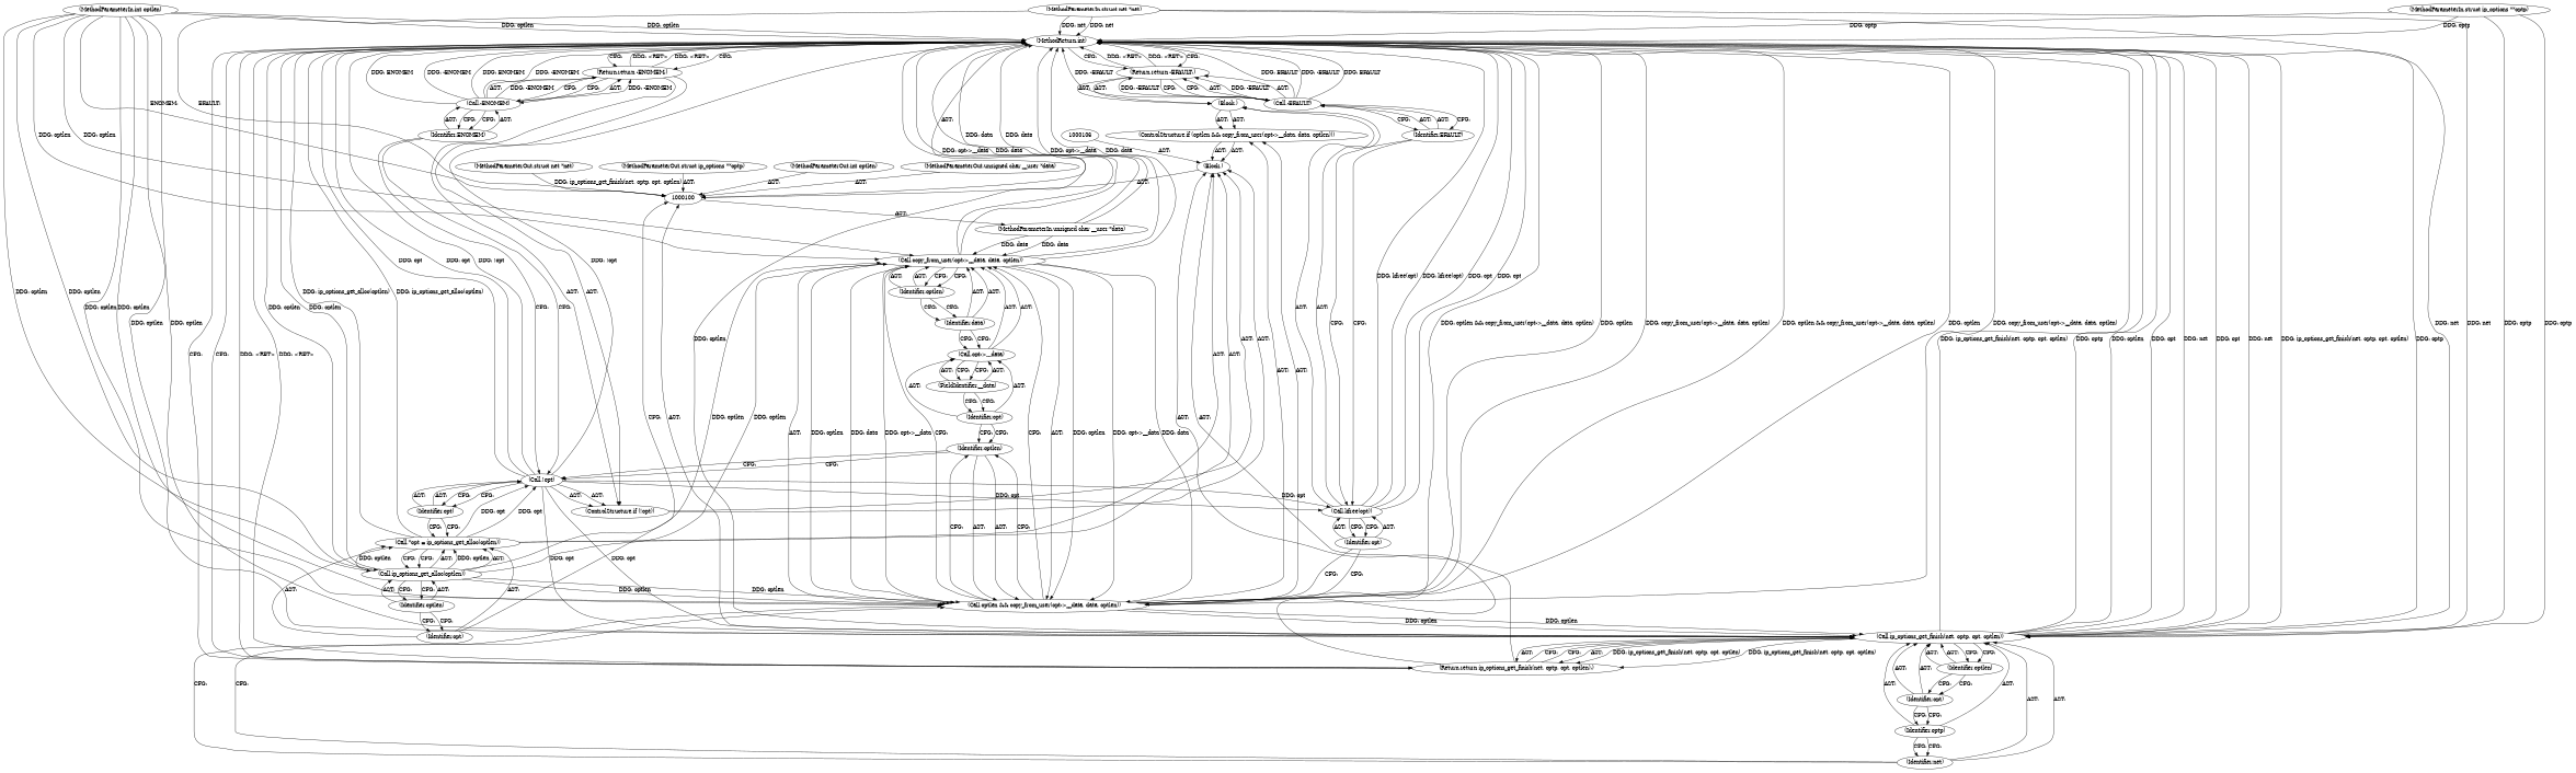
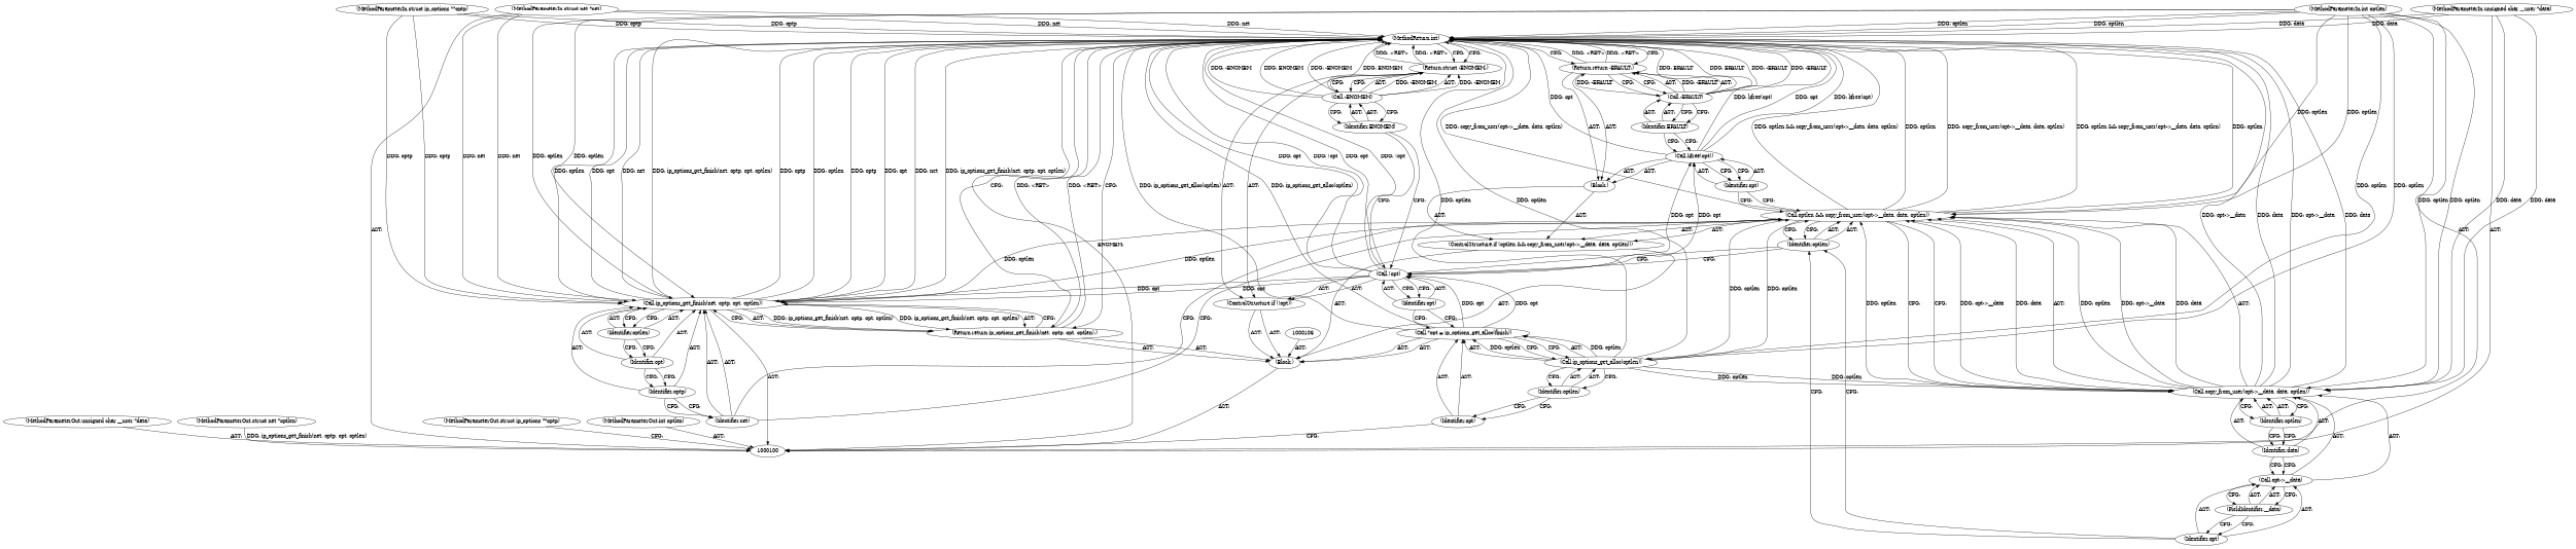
  digraph {
    n1 [label="(MethodReturn,int)"]
    n2 [label="(Return,return -EFAULT;)"]
    n3 [label="(Return,return ip_options_get_finish(net, optp, opt, optlen);)"]
-   n4 [label="(Return,return -ENOMEM;)"]
+   n4 [label="(Return,struct -ENOMEM;)"]
    1000100
    n6 [label="(Call,-EFAULT)"]
    n7 [label="(Block,)"]
    n8 [label="(Call,ip_options_get_finish(net, optp, opt, optlen))"]
    n9 [label="(Block,)"]
    n10 [label="(ControlStructure,if (!opt))"]
    n11 [label="(Call,-ENOMEM)"]
    n12 [label="(MethodParameterIn,struct net *net)"]
    n13 [label="(Identifier,optlen)"]
-   n14 [label="(MethodParameterOut,struct net *net)"]
+   n14 [label="(MethodParameterOut,struct net *optlen)"]
    n15 [label="(MethodParameterIn,struct ip_options **optp)"]
    n16 [label="(MethodParameterOut,struct ip_options **optp)"]
    n17 [label="(Identifier,EFAULT)"]
    n18 [label="(Call,kfree(opt))"]
    n19 [label="(Identifier,opt)"]
    n20 [label="(ControlStructure,if (optlen && copy_from_user(opt->__data, data, optlen)))"]
    n21 [label="(Identifier,net)"]
    n22 [label="(Call,optlen && copy_from_user(opt->__data, data, optlen))"]
    n23 [label="(Call,copy_from_user(opt->__data, data, optlen))"]
    n24 [label="(Identifier,optlen)"]
    n25 [label="(Identifier,optp)"]
    n26 [label="(Identifier,opt)"]
    n27 [label="(MethodParameterIn,int optlen)"]
    n28 [label="(Call,ip_options_get_alloc(optlen))"]
-   n29 [label="(Call,*opt = ip_options_get_alloc(optlen))"]
+   n29 [label="(Call,*opt = ip_options_get_alloc(finish))"]
    n30 [label="(Identifier,optlen)"]
    n31 [label="(Identifier,optlen)"]
    n32 [label="(MethodParameterOut,int optlen)"]
    n33 [label="(MethodParameterIn,unsigned char __user *data)"]
    n34 [label="(MethodParameterOut,unsigned char __user *data)"]
    n35 [label="(Call,!opt)"]
    n36 [label="(Identifier,opt)"]
    n37 [label="(Identifier,opt)"]
    n38 [label="(Identifier,ENOMEM)"]
    n39 [label="(Identifier,data)"]
    n40 [label="(Call,opt->__data)"]
    n41 [label="(FieldIdentifier,__data)"]
    n42 [label="(Identifier,opt)"]
    1000106
    n1 -> n2 [label="CFG: "]
    n1 -> n2 [label="CFG: "]
    n1 -> n3 [label="CFG: "]
    n1 -> n3 [label="CFG: "]
    n1 -> n4 [label="CFG: "]
    n1 -> n4 [label="CFG: "]
-   n1 -> 1000100 [label="AST: "]
+   n1 -> 1000100 [label="ENOMEM: "]
    n2 -> n1 [label="DDG: <RET>"]
    n2 -> n1 [label="DDG: <RET>"]
    n2 -> n6 [label="CFG: "]
    n2 -> n6 [label="CFG: "]
    n2 -> n7 [label="AST: "]
    n2 -> n7 [label="AST: "]
    n3 -> n1 [label="DDG: <RET>"]
    n3 -> n1 [label="DDG: <RET>"]
    n3 -> n8 [label="CFG: "]
    n3 -> n8 [label="CFG: "]
    n3 -> n9 [label="AST: "]
    n3 -> n9 [label="AST: "]
    n4 -> n1 [label="DDG: <RET>"]
    n4 -> n1 [label="DDG: <RET>"]
    n4 -> n10 [label="AST: "]
    n4 -> n10 [label="AST: "]
    n4 -> n11 [label="CFG: "]
    n4 -> n11 [label="CFG: "]
    n6 -> n1 [label="DDG: -EFAULT"]
    n6 -> n1 [label="DDG: EFAULT"]
    n6 -> n1 [label="DDG: -EFAULT"]
    n6 -> n1 [label="DDG: EFAULT"]
    n6 -> n2 [label="AST: "]
    n6 -> n2 [label="DDG: -EFAULT"]
    n6 -> n2 [label="AST: "]
    n6 -> n2 [label="DDG: -EFAULT"]
    n6 -> n17 [label="CFG: "]
    n6 -> n17 [label="CFG: "]
    n7 -> n20 [label="AST: "]
    n7 -> n20 [label="AST: "]
    n8 -> n1 [label="DDG: opt"]
    n8 -> n1 [label="DDG: net"]
    n8 -> n1 [label="DDG: ip_options_get_finish(net, optp, opt, optlen)"]
    n8 -> n1 [label="DDG: optp"]
    n8 -> n1 [label="DDG: optlen"]
    n8 -> n1 [label="DDG: opt"]
    n8 -> n1 [label="DDG: net"]
    n8 -> n1 [label="DDG: ip_options_get_finish(net, optp, opt, optlen)"]
    n8 -> n1 [label="DDG: optp"]
    n8 -> n1 [label="DDG: optlen"]
    n8 -> n3 [label="AST: "]
    n8 -> n3 [label="DDG: ip_options_get_finish(net, optp, opt, optlen)"]
    n8 -> n3 [label="AST: "]
    n8 -> n3 [label="DDG: ip_options_get_finish(net, optp, opt, optlen)"]
    n8 -> 1000100 [label="AST: "]
    n8 -> n13 [label="CFG: "]
    n8 -> n13 [label="CFG: "]
    n9 -> 1000100 [label="AST: "]
    n10 -> n9 [label="AST: "]
    n10 -> n9 [label="AST: "]
    n11 -> n1 [label="DDG: ENOMEM"]
    n11 -> n1 [label="DDG: -ENOMEM"]
    n11 -> n1 [label="DDG: ENOMEM"]
    n11 -> n1 [label="DDG: -ENOMEM"]
    n11 -> n4 [label="AST: "]
    n11 -> n4 [label="DDG: -ENOMEM"]
    n11 -> n4 [label="AST: "]
    n11 -> n4 [label="DDG: -ENOMEM"]
    n11 -> n38 [label="CFG: "]
    n11 -> n38 [label="CFG: "]
    n12 -> n1 [label="DDG: net"]
    n12 -> n1 [label="DDG: net"]
-   n12 -> 1000100 [label="EFAULT: "]
+   n12 -> 1000100 [label="AST: "]
    n12 -> n8 [label="DDG: net"]
    n12 -> n8 [label="DDG: net"]
    n13 -> n8 [label="AST: "]
    n13 -> n8 [label="AST: "]
    n13 -> n26 [label="CFG: "]
    n13 -> n26 [label="CFG: "]
    n14 -> 1000100 [label="DDG: ip_options_get_finish(net, optp, opt, optlen)"]
    n15 -> n1 [label="DDG: optp"]
    n15 -> n1 [label="DDG: optp"]
    n15 -> n8 [label="DDG: optp"]
    n15 -> n8 [label="DDG: optp"]
-   n16 -> 1000100 [label="AST: "]
+   n16 -> 1000100 [label="CFG: "]
    n17 -> n6 [label="AST: "]
    n17 -> n6 [label="AST: "]
    n17 -> n18 [label="CFG: "]
    n17 -> n18 [label="CFG: "]
    n18 -> n1 [label="DDG: kfree(opt)"]
    n18 -> n1 [label="DDG: opt"]
    n18 -> n1 [label="DDG: kfree(opt)"]
    n18 -> n1 [label="DDG: opt"]
    n18 -> n7 [label="AST: "]
    n18 -> n7 [label="AST: "]
    n18 -> n19 [label="CFG: "]
    n18 -> n19 [label="CFG: "]
    n19 -> n18 [label="AST: "]
    n19 -> n18 [label="AST: "]
    n19 -> n22 [label="CFG: "]
    n19 -> n22 [label="CFG: "]
    n20 -> n9 [label="AST: "]
    n20 -> n9 [label="AST: "]
    n21 -> n8 [label="AST: "]
    n21 -> n8 [label="AST: "]
    n21 -> n22 [label="CFG: "]
    n21 -> n22 [label="CFG: "]
    n22 -> n1 [label="DDG: optlen && copy_from_user(opt->__data, data, optlen)"]
    n22 -> n1 [label="DDG: optlen"]
    n22 -> n1 [label="DDG: copy_from_user(opt->__data, data, optlen)"]
    n22 -> n1 [label="DDG: optlen && copy_from_user(opt->__data, data, optlen)"]
    n22 -> n1 [label="DDG: optlen"]
    n22 -> n1 [label="DDG: copy_from_user(opt->__data, data, optlen)"]
    n22 -> n8 [label="DDG: optlen"]
    n22 -> n8 [label="DDG: optlen"]
    n22 -> n20 [label="AST: "]
    n22 -> n20 [label="AST: "]
    n22 -> n23 [label="CFG: "]
    n22 -> n23 [label="CFG: "]
    n22 -> n24 [label="CFG: "]
    n22 -> n24 [label="CFG: "]
    n23 -> n1 [label="DDG: opt->__data"]
    n23 -> n1 [label="DDG: data"]
    n23 -> n1 [label="DDG: opt->__data"]
    n23 -> n1 [label="DDG: data"]
    n23 -> n22 [label="AST: "]
    n23 -> n22 [label="DDG: optlen"]
    n23 -> n22 [label="DDG: opt->__data"]
    n23 -> n22 [label="DDG: data"]
    n23 -> n22 [label="AST: "]
    n23 -> n22 [label="DDG: optlen"]
    n23 -> n22 [label="DDG: opt->__data"]
    n23 -> n22 [label="DDG: data"]
    n23 -> n31 [label="CFG: "]
    n23 -> n31 [label="CFG: "]
    n24 -> n22 [label="AST: "]
    n24 -> n22 [label="AST: "]
    n24 -> n35 [label="CFG: "]
    n24 -> n35 [label="CFG: "]
    n25 -> n8 [label="AST: "]
    n25 -> n8 [label="AST: "]
    n25 -> n21 [label="CFG: "]
    n25 -> n21 [label="CFG: "]
    n26 -> n8 [label="AST: "]
    n26 -> n8 [label="AST: "]
    n26 -> n25 [label="CFG: "]
    n26 -> n25 [label="CFG: "]
    n27 -> n1 [label="DDG: optlen"]
    n27 -> n1 [label="DDG: optlen"]
-   n27 -> 1000100 [label="ENOMEM: "]
+   n27 -> 1000100 [label="AST: "]
    n27 -> n8 [label="DDG: optlen"]
    n27 -> n8 [label="DDG: optlen"]
    n27 -> n22 [label="DDG: optlen"]
    n27 -> n22 [label="DDG: optlen"]
    n27 -> n23 [label="DDG: optlen"]
    n27 -> n23 [label="DDG: optlen"]
    n27 -> n28 [label="DDG: optlen"]
    n27 -> n28 [label="DDG: optlen"]
    n28 -> n1 [label="DDG: optlen"]
    n28 -> n1 [label="DDG: optlen"]
    n28 -> n22 [label="DDG: optlen"]
    n28 -> n22 [label="DDG: optlen"]
    n28 -> n23 [label="DDG: optlen"]
    n28 -> n23 [label="DDG: optlen"]
    n28 -> n29 [label="AST: "]
    n28 -> n29 [label="DDG: optlen"]
    n28 -> n29 [label="AST: "]
    n28 -> n29 [label="DDG: optlen"]
    n28 -> n30 [label="CFG: "]
    n28 -> n30 [label="CFG: "]
    n29 -> n1 [label="DDG: ip_options_get_alloc(optlen)"]
    n29 -> n1 [label="DDG: ip_options_get_alloc(optlen)"]
    n29 -> n9 [label="AST: "]
    n29 -> n9 [label="AST: "]
    n29 -> n28 [label="CFG: "]
    n29 -> n28 [label="CFG: "]
    n29 -> n35 [label="DDG: opt"]
    n29 -> n35 [label="DDG: opt"]
    n30 -> n28 [label="AST: "]
    n30 -> n28 [label="AST: "]
    n30 -> n37 [label="CFG: "]
    n30 -> n37 [label="CFG: "]
    n31 -> n23 [label="AST: "]
    n31 -> n23 [label="AST: "]
    n31 -> n39 [label="CFG: "]
    n31 -> n39 [label="CFG: "]
    n32 -> 1000100 [label="AST: "]
    n33 -> n1 [label="DDG: data"]
    n33 -> n1 [label="DDG: data"]
-   1000100 -> n33 [label="AST: "]
+   n33 -> 1000100 [label="AST: "]
    n33 -> n23 [label="DDG: data"]
    n33 -> n23 [label="DDG: data"]
    n34 -> 1000100 [label="AST: "]
    n35 -> n1 [label="DDG: !opt"]
    n35 -> n1 [label="DDG: opt"]
    n35 -> n1 [label="DDG: !opt"]
    n35 -> n1 [label="DDG: opt"]
    n35 -> n8 [label="DDG: opt"]
    n35 -> n8 [label="DDG: opt"]
    n35 -> n10 [label="AST: "]
    n35 -> n10 [label="AST: "]
    n35 -> n18 [label="DDG: opt"]
    n35 -> n18 [label="DDG: opt"]
    n35 -> n36 [label="CFG: "]
    n35 -> n36 [label="CFG: "]
    n36 -> n29 [label="CFG: "]
    n36 -> n29 [label="CFG: "]
    n36 -> n35 [label="AST: "]
    n36 -> n35 [label="AST: "]
    n37 -> 1000100 [label="CFG: "]
    n37 -> n29 [label="AST: "]
    n37 -> n29 [label="AST: "]
    n38 -> n11 [label="AST: "]
    n38 -> n11 [label="AST: "]
    n38 -> n35 [label="CFG: "]
    n38 -> n35 [label="CFG: "]
    n39 -> n23 [label="AST: "]
    n39 -> n23 [label="AST: "]
    n39 -> n40 [label="CFG: "]
    n39 -> n40 [label="CFG: "]
    n40 -> n23 [label="AST: "]
    n40 -> n23 [label="AST: "]
    n40 -> n41 [label="CFG: "]
    n40 -> n41 [label="CFG: "]
    n41 -> n40 [label="AST: "]
    n41 -> n40 [label="AST: "]
    n41 -> n42 [label="CFG: "]
    n41 -> n42 [label="CFG: "]
    n42 -> n24 [label="CFG: "]
    n42 -> n24 [label="CFG: "]
    n42 -> n40 [label="AST: "]
    n42 -> n40 [label="AST: "]
    1000106 -> n9 [label="AST: "]
  }
